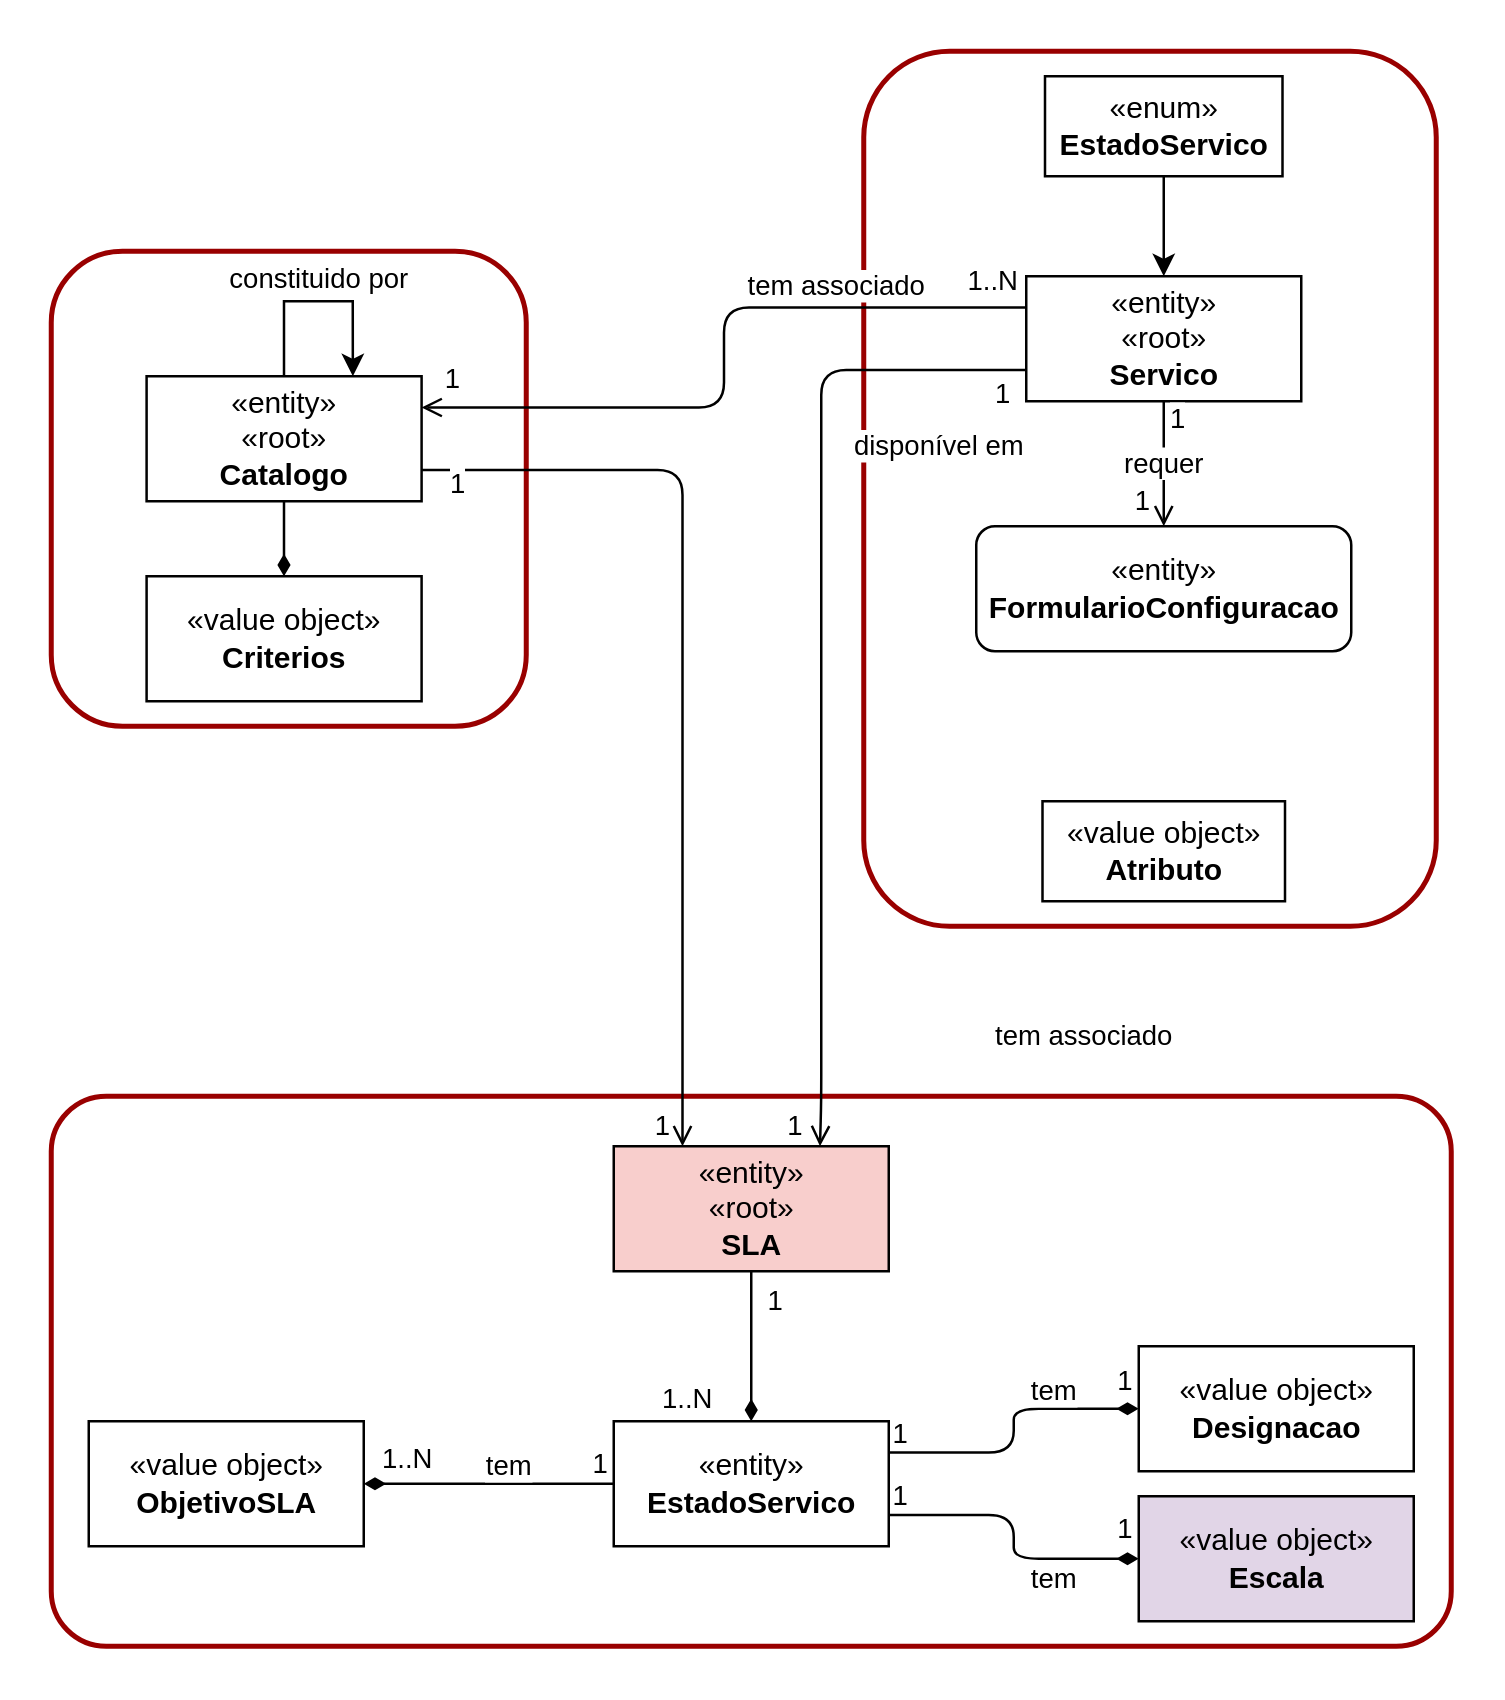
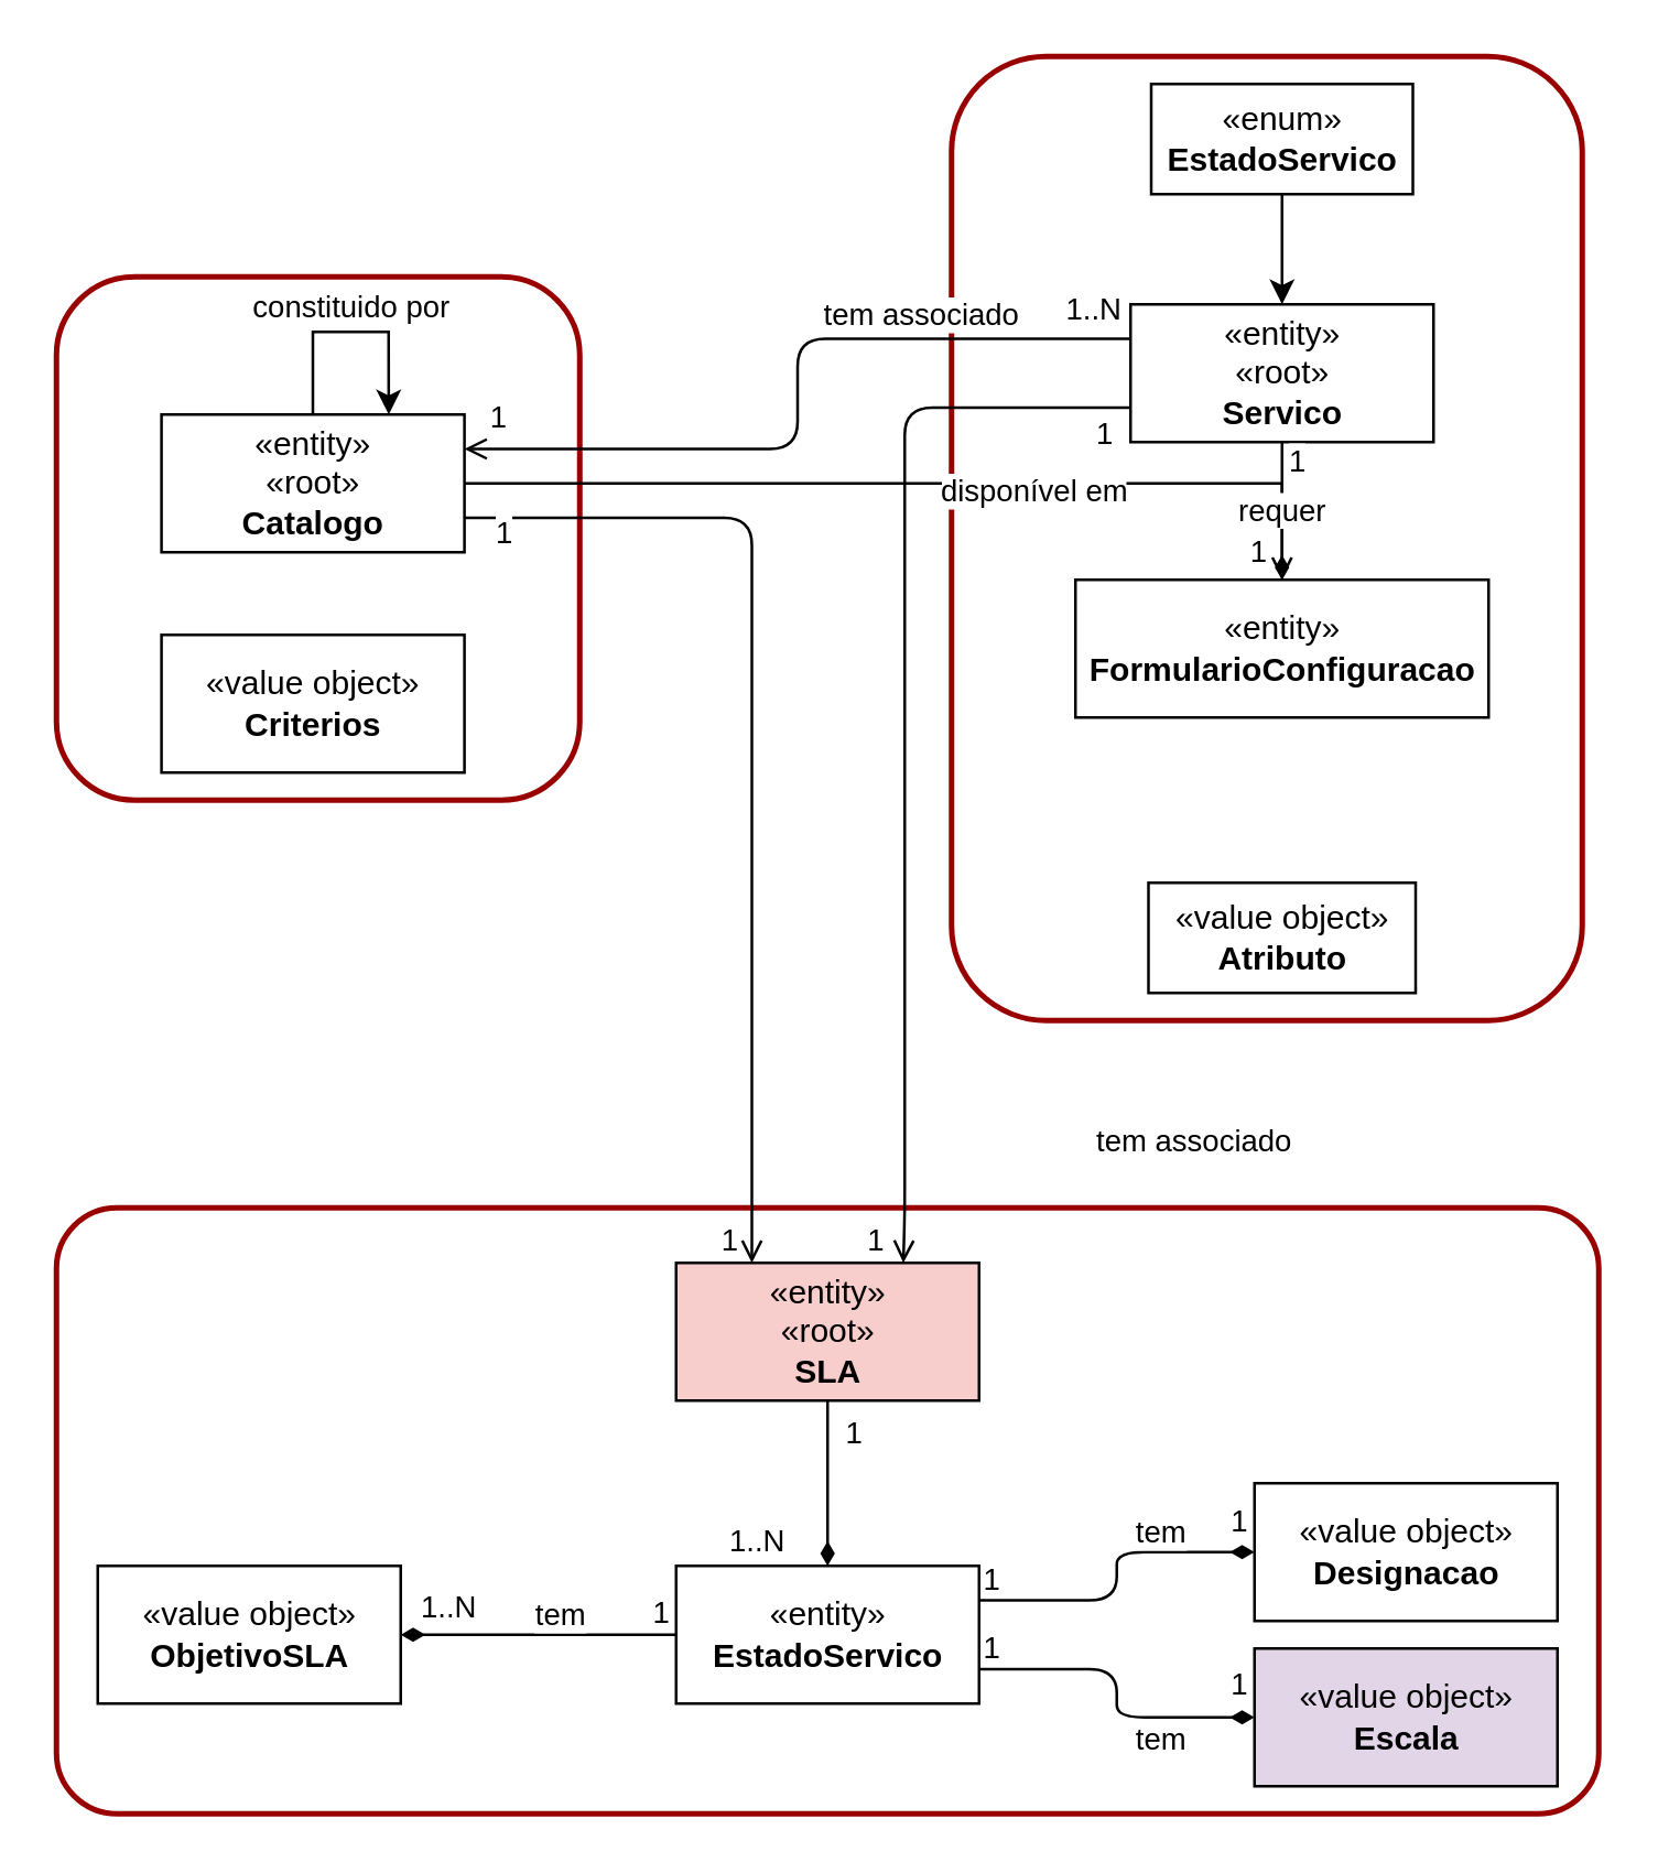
  <mxCell id="0" />
  <mxCell id="1" parent="0" />
  <mxCell id="2" value="" style="rounded=1;whiteSpace=wrap;html=1;strokeColor=#990000;strokeWidth=2;fillColor=none;" vertex="1" parent="1"><mxGeometry x="345" y="20" width="229" height="350" as="geometry" /></mxCell>
  <mxCell id="3" value="" style="rounded=1;whiteSpace=wrap;html=1;strokeColor=#990000;strokeWidth=2;fillColor=none;" vertex="1" parent="1"><mxGeometry x="20" y="100" width="190" height="190" as="geometry" /></mxCell>
  <mxCell id="4" value="" style="rounded=1;arcSize=10;strokeWidth=2;fillColor=none;strokeColor=#990000;" vertex="1" parent="1"><mxGeometry x="20" y="438" width="560" height="220" as="geometry" /></mxCell>
  <mxCell id="5" value="«value object»&lt;br&gt;&lt;b&gt;Criterios&lt;/b&gt;" style="html=1;" vertex="1" parent="1"><mxGeometry x="58.14" y="230" width="110" height="50" as="geometry" /></mxCell>
  <mxCell id="6" value="«value object»&lt;br&gt;&lt;b&gt;Atributo&lt;/b&gt;" style="html=1;" vertex="1" parent="1"><mxGeometry x="416.5" y="320" width="97" height="40" as="geometry" /></mxCell>
- <mxCell id="7" value="" style="edgeStyle=orthogonalEdgeStyle;rounded=0;orthogonalLoop=1;jettySize=auto;html=1;endArrow=diamondThin;endFill=1;" edge="1" parent="1" source="8" target="5"><mxGeometry relative="1" as="geometry" /></mxCell>
+ <mxCell id="7" value="" style="edgeStyle=orthogonalEdgeStyle;rounded=0;orthogonalLoop=1;jettySize=auto;html=1;endArrow=diamondThin;endFill=1;" edge="1" parent="1" source="8" target="10"><mxGeometry relative="1" as="geometry" /></mxCell>
  <mxCell id="8" value="«entity»&lt;br&gt;«root»&lt;br&gt;&lt;b&gt;Catalogo&lt;/b&gt;" style="html=1;" vertex="1" parent="1"><mxGeometry x="58.14" y="150" width="110" height="50" as="geometry" /></mxCell>
  <mxCell id="9" value="«entity»&lt;br&gt;«root»&lt;br&gt;&lt;b&gt;Servico&lt;/b&gt;" style="html=1;" vertex="1" parent="1"><mxGeometry x="410" y="110" width="110" height="50" as="geometry" /></mxCell>
- <mxCell id="10" value="«entity»&lt;br&gt;&lt;b&gt;FormularioConfiguracao&lt;/b&gt;" style="html=1;rounded=1;" vertex="1" parent="1"><mxGeometry x="390" y="210" width="150" height="50" as="geometry" /></mxCell>
+ <mxCell id="10" value="«entity»&lt;br&gt;&lt;b&gt;FormularioConfiguracao&lt;/b&gt;" style="html=1;" vertex="1" parent="1"><mxGeometry x="390" y="210" width="150" height="50" as="geometry" /></mxCell>
  <mxCell id="11" value="«entity»&lt;br&gt;«root»&lt;br&gt;&lt;b&gt;SLA&lt;/b&gt;" style="html=1;fillColor=#f8cecc;" vertex="1" parent="1"><mxGeometry x="245" y="458" width="110" height="50" as="geometry" /></mxCell>
  <mxCell id="12" value="«entity»&lt;br&gt;&lt;b&gt;EstadoServico&lt;/b&gt;" style="html=1;" vertex="1" parent="1"><mxGeometry x="245" y="568" width="110" height="50" as="geometry" /></mxCell>
  <mxCell id="13" value="«value object»&lt;br&gt;&lt;b&gt;ObjetivoSLA&lt;/b&gt;" style="html=1;" vertex="1" parent="1"><mxGeometry x="35" y="568" width="110" height="50" as="geometry" /></mxCell>
  <mxCell id="14" value="requer" style="endArrow=open;html=1;edgeStyle=orthogonalEdgeStyle;exitX=0.5;exitY=1;exitDx=0;exitDy=0;entryX=0.5;entryY=0;entryDx=0;entryDy=0;endFill=0;" edge="1" parent="1" source="9" target="10"><mxGeometry relative="1" as="geometry"><mxPoint x="330" y="209" as="sourcePoint" /><mxPoint x="490" y="209" as="targetPoint" /></mxGeometry></mxCell>
  <mxCell id="15" value="1" style="edgeLabel;resizable=0;html=1;align=left;verticalAlign=bottom;" connectable="0" vertex="1" parent="14"><mxGeometry x="-1" relative="1" as="geometry"><mxPoint x="1" y="15" as="offset" /></mxGeometry></mxCell>
  <mxCell id="16" value="1" style="edgeLabel;resizable=0;html=1;align=right;verticalAlign=bottom;" connectable="0" vertex="1" parent="14"><mxGeometry x="1" relative="1" as="geometry"><mxPoint x="-5" y="-2" as="offset" /></mxGeometry></mxCell>
  <mxCell id="17" value="«value object»&lt;br&gt;&lt;b&gt;Designacao&lt;/b&gt;" style="html=1;" vertex="1" parent="1"><mxGeometry x="455" y="538" width="110" height="50" as="geometry" /></mxCell>
  <mxCell id="18" value="«value object»&lt;br&gt;&lt;b&gt;Escala&lt;/b&gt;" style="html=1;fillColor=#e1d5e7;" vertex="1" parent="1"><mxGeometry x="455" y="598" width="110" height="50" as="geometry" /></mxCell>
  <mxCell id="19" value="" style="endArrow=diamondThin;html=1;edgeStyle=orthogonalEdgeStyle;exitX=1;exitY=0.25;exitDx=0;exitDy=0;entryX=0;entryY=0.5;entryDx=0;entryDy=0;endFill=1;" edge="1" parent="1" source="12" target="17"><mxGeometry relative="1" as="geometry"><mxPoint x="450" y="478" as="sourcePoint" /><mxPoint x="610" y="478" as="targetPoint" /></mxGeometry></mxCell>
  <mxCell id="20" value="1" style="edgeLabel;resizable=0;html=1;align=left;verticalAlign=bottom;" connectable="0" vertex="1" parent="19"><mxGeometry x="-1" relative="1" as="geometry" /></mxCell>
  <mxCell id="21" value="1" style="edgeLabel;resizable=0;html=1;align=right;verticalAlign=bottom;" connectable="0" vertex="1" parent="19"><mxGeometry x="1" relative="1" as="geometry"><mxPoint x="-3" y="-3" as="offset" /></mxGeometry></mxCell>
  <mxCell id="22" value="tem" style="edgeLabel;html=1;align=center;verticalAlign=middle;resizable=0;points=[];" vertex="1" connectable="0" parent="19"><mxGeometry x="0.407" relative="1" as="geometry"><mxPoint y="-8" as="offset" /></mxGeometry></mxCell>
  <mxCell id="23" value="" style="endArrow=diamondThin;html=1;edgeStyle=orthogonalEdgeStyle;exitX=1;exitY=0.75;exitDx=0;exitDy=0;entryX=0;entryY=0.5;entryDx=0;entryDy=0;endFill=1;" edge="1" parent="1" source="12" target="18"><mxGeometry relative="1" as="geometry"><mxPoint x="165" y="418" as="sourcePoint" /><mxPoint x="325" y="418" as="targetPoint" /></mxGeometry></mxCell>
  <mxCell id="24" value="1" style="edgeLabel;resizable=0;html=1;align=left;verticalAlign=bottom;" connectable="0" vertex="1" parent="23"><mxGeometry x="-1" relative="1" as="geometry" /></mxCell>
  <mxCell id="25" value="1" style="edgeLabel;resizable=0;html=1;align=right;verticalAlign=bottom;" connectable="0" vertex="1" parent="23"><mxGeometry x="1" relative="1" as="geometry"><mxPoint x="-3" y="-4" as="offset" /></mxGeometry></mxCell>
  <mxCell id="26" value="tem" style="edgeLabel;html=1;align=center;verticalAlign=middle;resizable=0;points=[];" vertex="1" connectable="0" parent="23"><mxGeometry x="0.42" y="-2" relative="1" as="geometry"><mxPoint y="5" as="offset" /></mxGeometry></mxCell>
  <mxCell id="27" value="" style="endArrow=diamondThin;html=1;edgeStyle=orthogonalEdgeStyle;exitX=0;exitY=0.5;exitDx=0;exitDy=0;entryX=1;entryY=0.5;entryDx=0;entryDy=0;endFill=1;" edge="1" parent="1" source="12" target="13"><mxGeometry relative="1" as="geometry"><mxPoint x="165" y="418" as="sourcePoint" /><mxPoint x="325" y="418" as="targetPoint" /></mxGeometry></mxCell>
  <mxCell id="28" value="1" style="edgeLabel;resizable=0;html=1;align=left;verticalAlign=bottom;" connectable="0" vertex="1" parent="27"><mxGeometry x="-1" relative="1" as="geometry"><mxPoint x="-10" as="offset" /></mxGeometry></mxCell>
  <mxCell id="29" value="1..N" style="edgeLabel;resizable=0;html=1;align=right;verticalAlign=bottom;" connectable="0" vertex="1" parent="27"><mxGeometry x="1" relative="1" as="geometry"><mxPoint x="28" y="-2" as="offset" /></mxGeometry></mxCell>
  <mxCell id="30" value="tem" style="edgeLabel;html=1;align=center;verticalAlign=middle;resizable=0;points=[];" vertex="1" connectable="0" parent="27"><mxGeometry x="-0.179" y="1" relative="1" as="geometry"><mxPoint x="-2" y="-9" as="offset" /></mxGeometry></mxCell>
  <mxCell id="31" value="" style="endArrow=diamondThin;html=1;edgeStyle=orthogonalEdgeStyle;exitX=0.5;exitY=1;exitDx=0;exitDy=0;entryX=0.5;entryY=0;entryDx=0;entryDy=0;endFill=1;" edge="1" parent="1" source="11" target="12"><mxGeometry relative="1" as="geometry"><mxPoint x="300" y="438" as="sourcePoint" /><mxPoint x="425" y="388" as="targetPoint" /></mxGeometry></mxCell>
  <mxCell id="32" value="1" style="edgeLabel;resizable=0;html=1;align=left;verticalAlign=bottom;" connectable="0" vertex="1" parent="31"><mxGeometry x="-1" relative="1" as="geometry"><mxPoint x="5" y="20" as="offset" /></mxGeometry></mxCell>
  <mxCell id="33" value="1..N" style="edgeLabel;resizable=0;html=1;align=right;verticalAlign=bottom;" connectable="0" vertex="1" parent="31"><mxGeometry x="1" relative="1" as="geometry"><mxPoint x="-15" y="-1" as="offset" /></mxGeometry></mxCell>
  <mxCell id="34" value="" style="endArrow=open;html=1;edgeStyle=orthogonalEdgeStyle;exitX=1;exitY=0.75;exitDx=0;exitDy=0;entryX=0.25;entryY=0;entryDx=0;entryDy=0;endFill=0;" edge="1" parent="1" source="8" target="11"><mxGeometry relative="1" as="geometry"><mxPoint x="390" y="330" as="sourcePoint" /><mxPoint x="550" y="330" as="targetPoint" /><Array as="points"><mxPoint x="273" y="187" /><mxPoint x="273" y="458" /></Array></mxGeometry></mxCell>
  <mxCell id="35" value="1" style="edgeLabel;resizable=0;html=1;align=left;verticalAlign=bottom;" connectable="0" vertex="1" parent="34"><mxGeometry x="-1" relative="1" as="geometry"><mxPoint x="10" y="13" as="offset" /></mxGeometry></mxCell>
  <mxCell id="36" value="1" style="edgeLabel;resizable=0;html=1;align=right;verticalAlign=bottom;" connectable="0" vertex="1" parent="34"><mxGeometry x="1" relative="1" as="geometry"><mxPoint x="-5" as="offset" /></mxGeometry></mxCell>
  <mxCell id="37" value="tem associado" style="edgeLabel;html=1;align=center;verticalAlign=middle;resizable=0;points=[];" vertex="1" connectable="0" parent="34"><mxGeometry x="-0.186" y="1" relative="1" as="geometry"><mxPoint x="60" y="-123" as="offset" /></mxGeometry></mxCell>
  <mxCell id="38" value="" style="endArrow=open;html=1;edgeStyle=orthogonalEdgeStyle;exitX=0;exitY=0.75;exitDx=0;exitDy=0;entryX=0.75;entryY=0;entryDx=0;entryDy=0;endFill=0;" edge="1" parent="1" source="9" target="11"><mxGeometry relative="1" as="geometry"><mxPoint x="390" y="330" as="sourcePoint" /><mxPoint x="550" y="330" as="targetPoint" /><Array as="points"><mxPoint x="328" y="147" /><mxPoint x="328" y="440" /></Array></mxGeometry></mxCell>
  <mxCell id="39" value="1" style="edgeLabel;resizable=0;html=1;align=left;verticalAlign=bottom;" connectable="0" vertex="1" parent="38"><mxGeometry x="-1" relative="1" as="geometry"><mxPoint x="-14" y="17" as="offset" /></mxGeometry></mxCell>
  <mxCell id="40" value="1" style="edgeLabel;resizable=0;html=1;align=right;verticalAlign=bottom;" connectable="0" vertex="1" parent="38"><mxGeometry x="1" relative="1" as="geometry"><mxPoint x="-6" as="offset" /></mxGeometry></mxCell>
  <mxCell id="41" value="tem associado" style="edgeLabel;html=1;align=center;verticalAlign=middle;resizable=0;points=[];" vertex="1" connectable="0" parent="38"><mxGeometry x="-0.644" y="-2" relative="1" as="geometry"><mxPoint x="92" y="268" as="offset" /></mxGeometry></mxCell>
  <mxCell id="42" style="edgeStyle=orthogonalEdgeStyle;rounded=0;orthogonalLoop=1;jettySize=auto;html=1;entryX=0.5;entryY=0;entryDx=0;entryDy=0;" edge="1" parent="1" source="43" target="9"><mxGeometry relative="1" as="geometry"><Array as="points"><mxPoint x="465" y="100" /><mxPoint x="465" y="100" /></Array></mxGeometry></mxCell>
  <mxCell id="43" value="«enum»&lt;br&gt;&lt;b&gt;EstadoServico&lt;/b&gt;" style="html=1;" vertex="1" parent="1"><mxGeometry x="417.5" y="30" width="95" height="40" as="geometry" /></mxCell>
  <mxCell id="44" style="edgeStyle=orthogonalEdgeStyle;rounded=0;orthogonalLoop=1;jettySize=auto;html=1;entryX=0.75;entryY=0;entryDx=0;entryDy=0;" edge="1" parent="1" source="8" target="8"><mxGeometry relative="1" as="geometry"><Array as="points"><mxPoint x="113.14" y="120" /><mxPoint x="141.14" y="120" /></Array></mxGeometry></mxCell>
  <mxCell id="45" value="constituido por" style="edgeLabel;html=1;align=center;verticalAlign=middle;resizable=0;points=[];" vertex="1" connectable="0" parent="44"><mxGeometry x="-0.017" y="-2" relative="1" as="geometry"><mxPoint y="-12" as="offset" /></mxGeometry></mxCell>
  <mxCell id="46" value="" style="endArrow=open;html=1;edgeStyle=orthogonalEdgeStyle;exitX=0;exitY=0.25;exitDx=0;exitDy=0;entryX=1;entryY=0.25;entryDx=0;entryDy=0;endFill=0;" edge="1" parent="1" source="9" target="8"><mxGeometry relative="1" as="geometry"><mxPoint x="265" y="210" as="sourcePoint" /><mxPoint x="425" y="210" as="targetPoint" /></mxGeometry></mxCell>
  <mxCell id="47" value="1..N" style="edgeLabel;resizable=0;html=1;align=left;verticalAlign=bottom;" connectable="0" vertex="1" parent="46"><mxGeometry x="-1" relative="1" as="geometry"><mxPoint x="-25" y="-2" as="offset" /></mxGeometry></mxCell>
  <mxCell id="48" value="1" style="edgeLabel;resizable=0;html=1;align=right;verticalAlign=bottom;" connectable="0" vertex="1" parent="46"><mxGeometry x="1" relative="1" as="geometry"><mxPoint x="16" y="-4" as="offset" /></mxGeometry></mxCell>
  <mxCell id="49" value="disponível em" style="edgeLabel;html=1;align=center;verticalAlign=middle;resizable=0;points=[];" vertex="1" connectable="0" parent="46"><mxGeometry x="-0.189" y="1" relative="1" as="geometry"><mxPoint x="78.29" y="54.49" as="offset" /></mxGeometry></mxCell>
